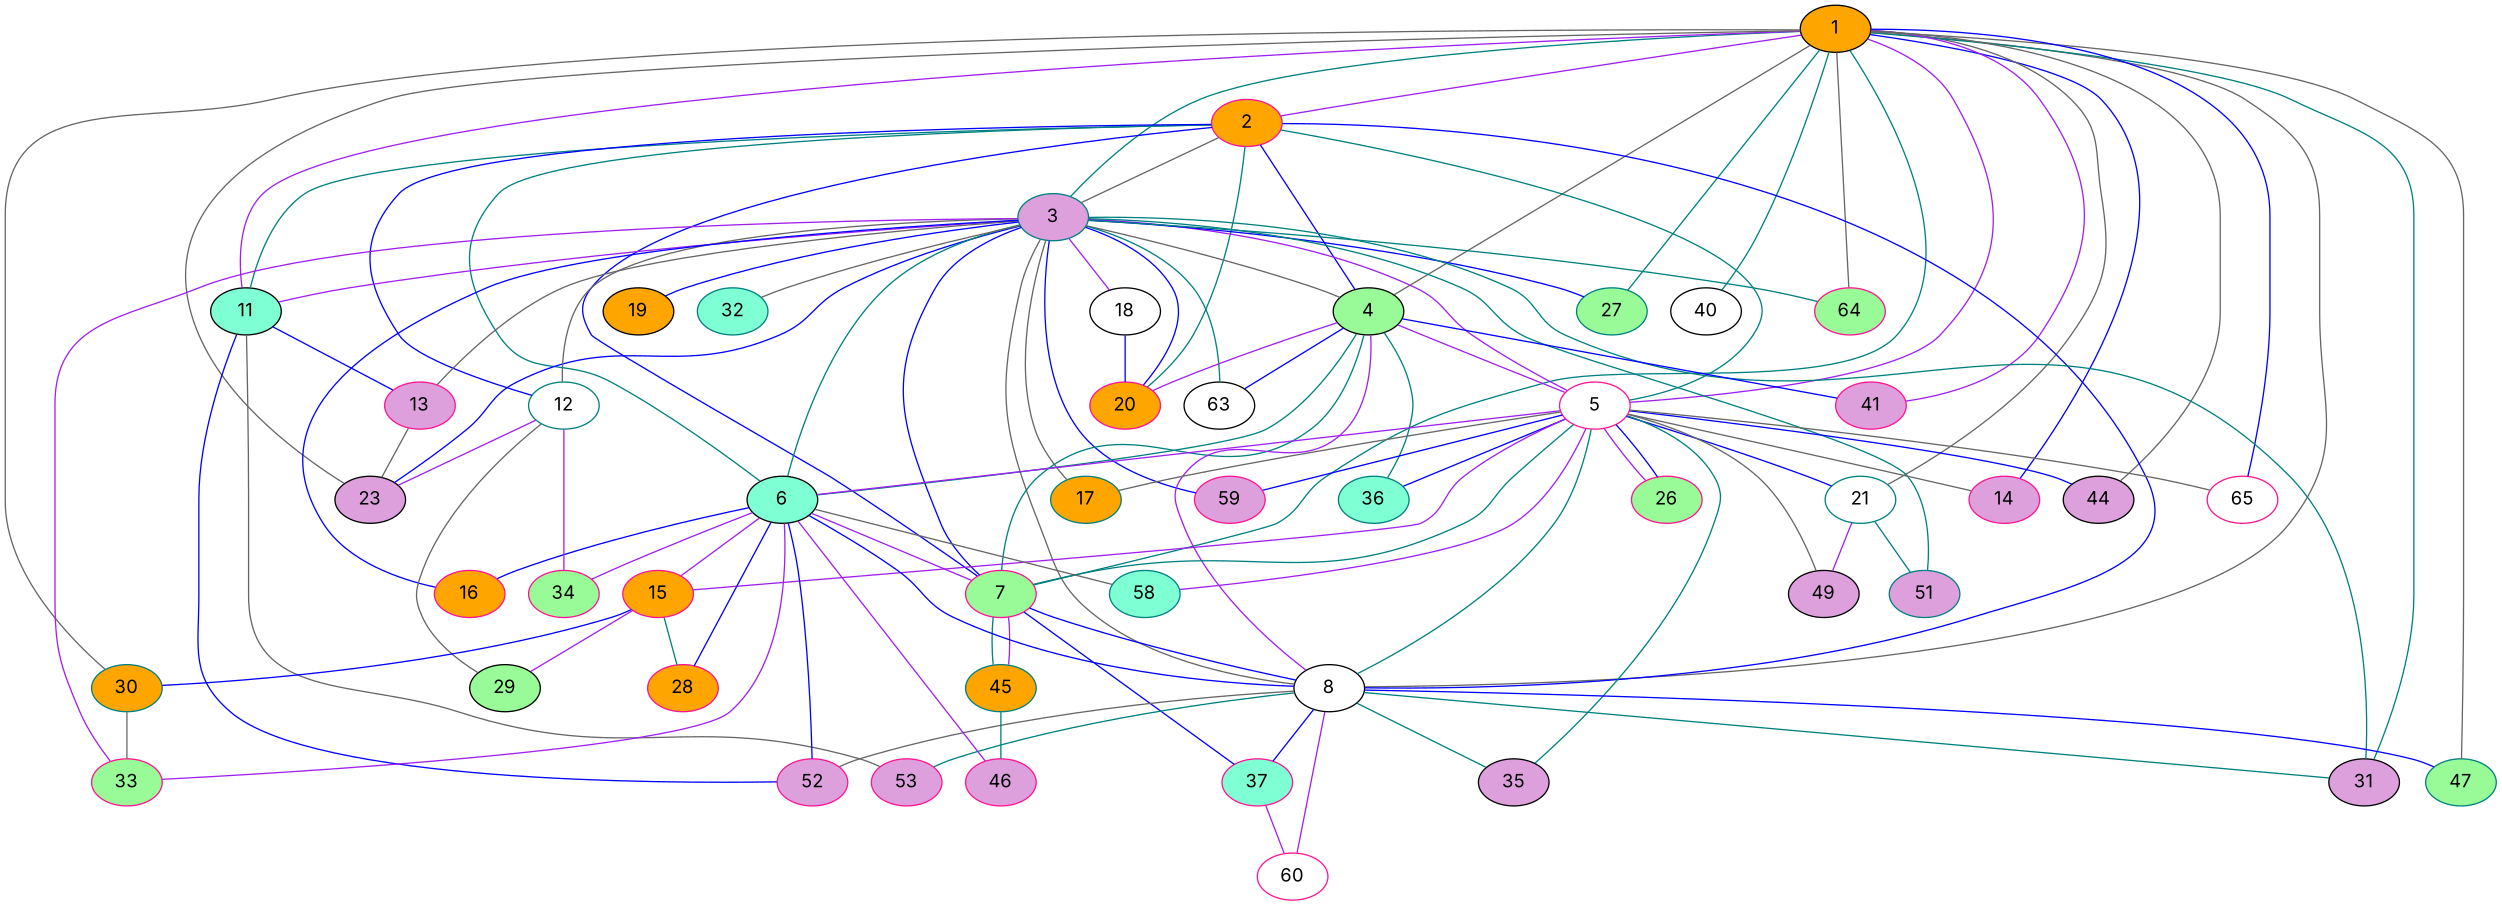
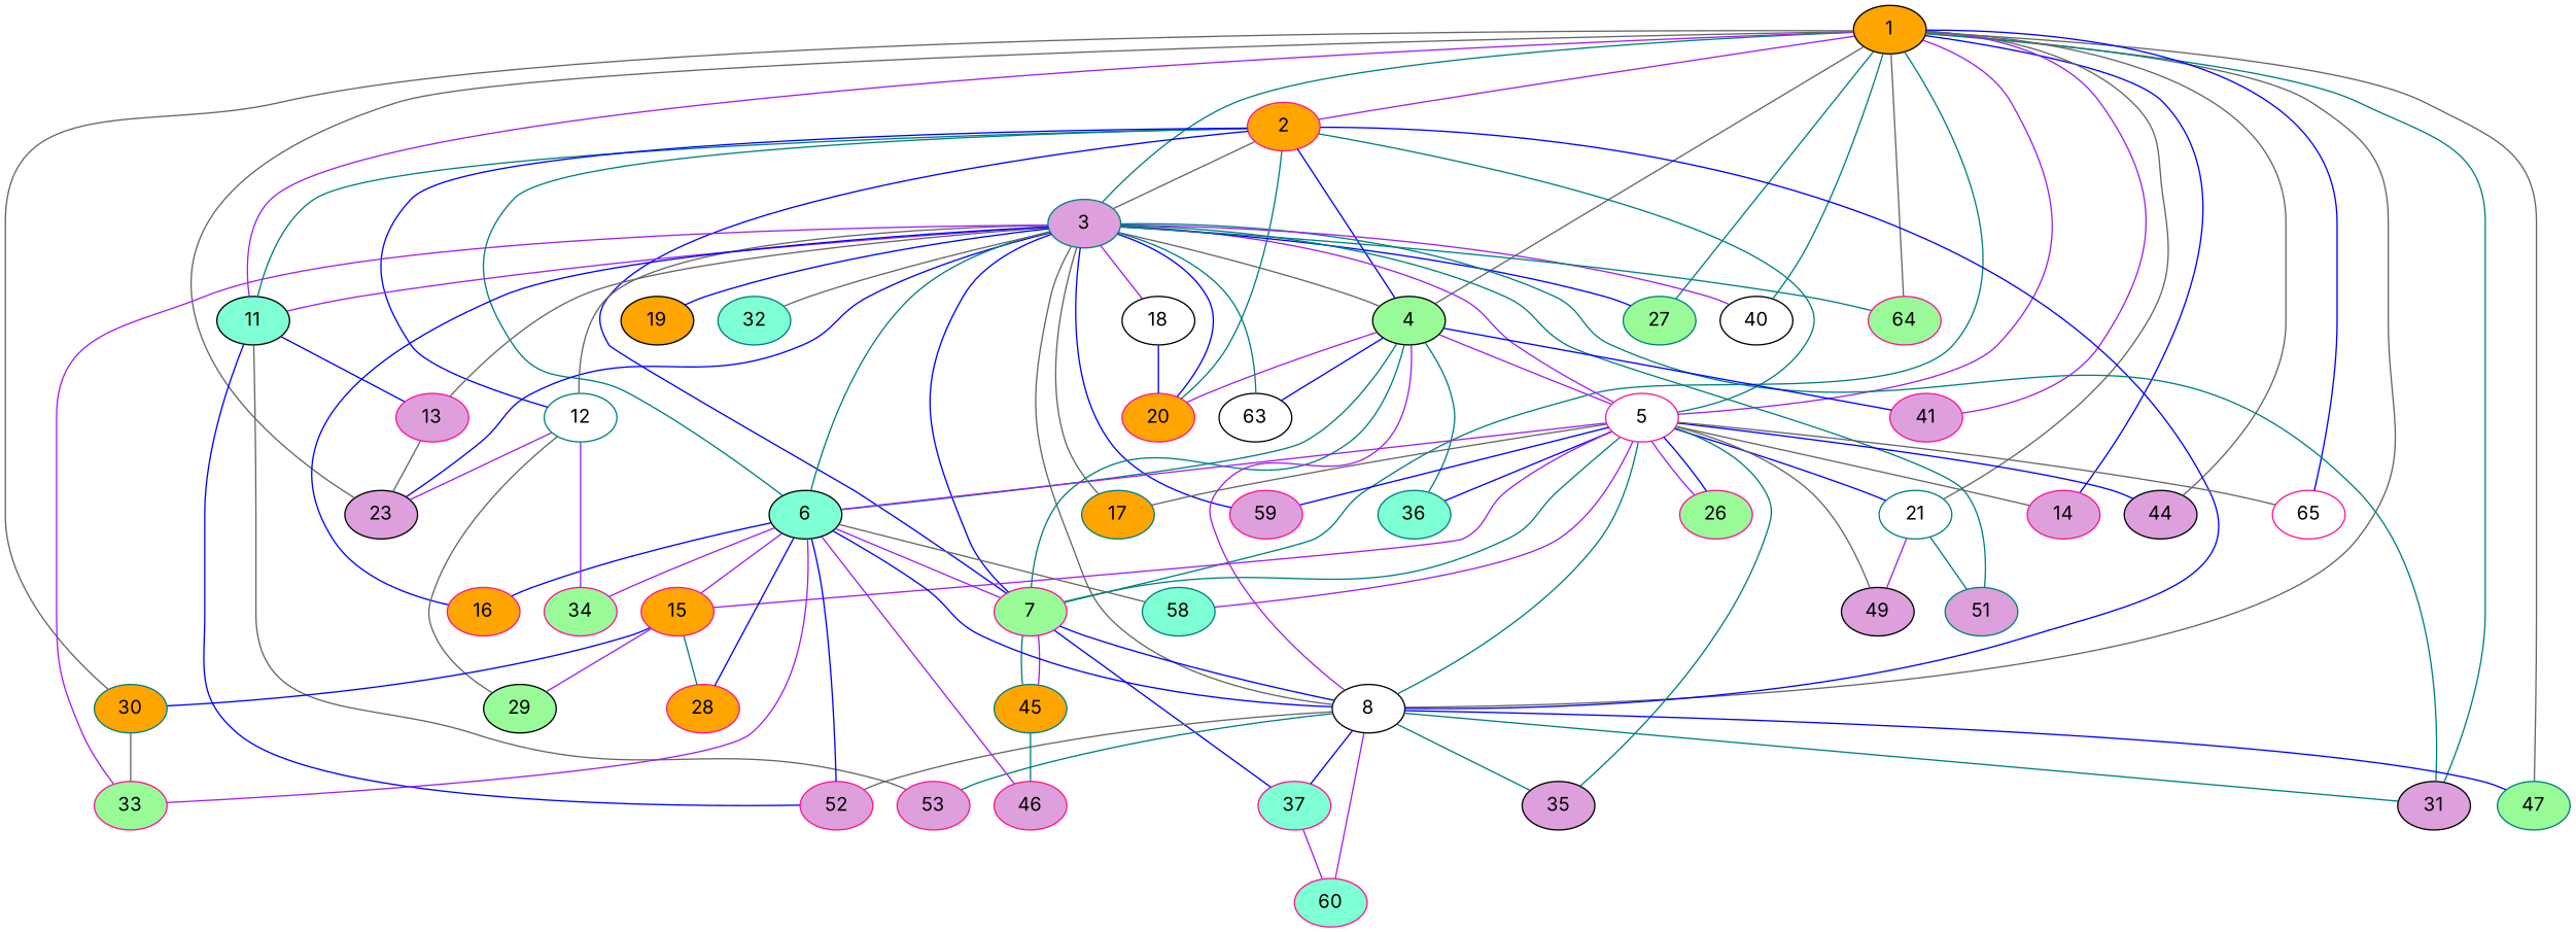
  graph {
    fontname=Inter
    node [color=deeppink fillcolor=plum fontname=Inter style=filled]
    edge [color=blue fontname=Inter]
    1 [color=black fillcolor=orange super="+9"]
    2 [fillcolor=orange super="+56"]
    3 [color=teal super="+10"]
    4 [color=black fillcolor=palegreen super="+50"]
    5 [fillcolor=white super="+25"]
    7 [fillcolor=palegreen super="+48"]
    8 [color=black fillcolor=white super="+39"]
    11 [color=black fillcolor=aquamarine super="+42"]
    14
    21 [color=teal fillcolor=white super="+61"]
    27 [color=teal fillcolor=palegreen]
    30 [color=teal fillcolor=orange super="+34"]
    31 [color=black super="+43"]
    40 [color=black fillcolor=white]
    41
    44 [color=black]
    47 [color=teal fillcolor=palegreen]
    64 [fillcolor=palegreen]
    65 [fillcolor=white]
    23 [color=black]
    6 [color=black fillcolor=aquamarine super="+62"]
    12 [color=teal fillcolor=white super="+24"]
    20 [fillcolor=orange super="+38"]
    13
    16 [fillcolor=orange]
    17 [color=teal fillcolor=orange super="+55"]
    18 [color=black fillcolor=white]
    19 [color=black fillcolor=orange]
    32 [color=teal fillcolor=aquamarine]
    33 [fillcolor=palegreen]
    51 [color=teal]
    59
    63 [color=black fillcolor=white]
    36 [color=teal fillcolor=aquamarine]
    15 [fillcolor=orange super="+22"]
    26 [fillcolor=palegreen]
    35 [color=black]
    49 [color=black]
    58 [color=teal fillcolor=aquamarine]
    28 [fillcolor=orange]
    46
    52 [super="+57"]
    n43 [fillcolor=palegreen label=34]
    37 [fillcolor=aquamarine]
    45 [color=teal fillcolor=orange]
    53
-   60 [fillcolor=white]
+   60 [fillcolor=aquamarine]
    29 [color=black fillcolor=palegreen]
    1 -- 2 [color=purple weight=2]
    1 -- 3 [color=teal weight=4]
    1 -- 4 [color=gray40 weight=2]
    1 -- 5 [color=purple weight=2]
    1 -- 7 [color=teal weight=2]
    1 -- 8 [color=gray40 weight=2]
    1 -- 11 [color=purple]
    1 -- 14
    1 -- 21 [color=gray40 weight=2]
    1 -- 27 [color=teal]
    1 -- 30 [color=gray40]
    1 -- 31 [color=teal]
    1 -- 40 [color=teal]
    1 -- 41 [color=purple]
    1 -- 44 [color=gray40]
    1 -- 47 [color=gray40]
    1 -- 64 [color=gray40]
    1 -- 65
    1 -- 23 [color=gray40 weight=2]
    2 -- 3 [color=gray40 weight=2]
    2 -- 4
    2 -- 5 [color=teal]
    2 -- 7
    2 -- 8 [weight=2]
    2 -- 11 [color=teal]
    2 -- 6 [color=teal]
    2 -- 12
    2 -- 20 [color=teal]
    3 -- 4 [color=gray40 weight=2]
    3 -- 5 [color=purple weight=2]
    3 -- 7 [weight=2]
    3 -- 8 [color=gray40 weight=2]
    3 -- 11 [color=purple weight=2]
    3 -- 27
    3 -- 31 [color=teal]
+   3 -- 40 [color=purple]
    3 -- 64 [color=teal]
    3 -- 23
    3 -- 6 [color=teal weight=2]
    3 -- 12 [color=gray40]
    3 -- 20
    3 -- 13 [color=gray40]
    3 -- 16
    3 -- 17 [color=gray40]
    3 -- 18 [color=purple]
    3 -- 19 [weight=2]
    3 -- 32 [color=gray40 weight=2]
    3 -- 33 [color=purple]
    3 -- 51 [color=teal]
    3 -- 59
    3 -- 63 [color=teal]
    4 -- 5 [color=purple]
    4 -- 7 [color=teal]
    4 -- 8 [color=purple]
    4 -- 41
    4 -- 6 [color=teal weight=2]
    4 -- 20 [color=purple]
    4 -- 63
    4 -- 36 [color=teal]
    5 -- 7 [color=teal weight=2]
    5 -- 8 [color=teal]
    5 -- 14 [color=gray40]
    5 -- 21 [weight=2]
    5 -- 44
    5 -- 65 [color=gray40]
    5 -- 6 [color=purple]
    5 -- 17 [color=gray40 weight=2]
    5 -- 59
    5 -- 36
    5 -- 15 [color=purple]
    5 -- 26 [color=purple]
    5 -- 26
    5 -- 35 [color=teal]
    5 -- 49 [color=gray40]
    5 -- 58 [color=purple]
    7 -- 8
    7 -- 37
    7 -- 45 [color=teal]
    7 -- 45 [color=purple]
    8 -- 31 [color=teal]
    8 -- 47
    8 -- 35 [color=teal]
    8 -- 52 [color=gray40]
    8 -- 37
    8 -- 53 [color=teal]
    8 -- 60 [color=purple]
    11 -- 13
    11 -- 52
    11 -- 53 [color=gray40]
    21 -- 51 [color=teal]
    21 -- 49 [color=purple]
    30 -- 33 [color=gray40]
    6 -- 7 [color=purple]
    6 -- 8
    6 -- 16
    6 -- 33 [color=purple]
    6 -- 15 [color=purple weight=2]
    6 -- 58 [color=gray40]
    6 -- 28
    6 -- 46 [color=purple]
    6 -- 52
    6 -- n43 [color=purple]
    12 -- 23 [color=purple]
    12 -- n43 [color=purple]
    12 -- 29 [color=gray40]
    13 -- 23 [color=gray40]
    18 -- 20
    15 -- 30
    15 -- 28 [color=teal]
    15 -- 29 [color=purple]
    37 -- 60 [color=purple]
    45 -- 46 [color=teal]
  }
